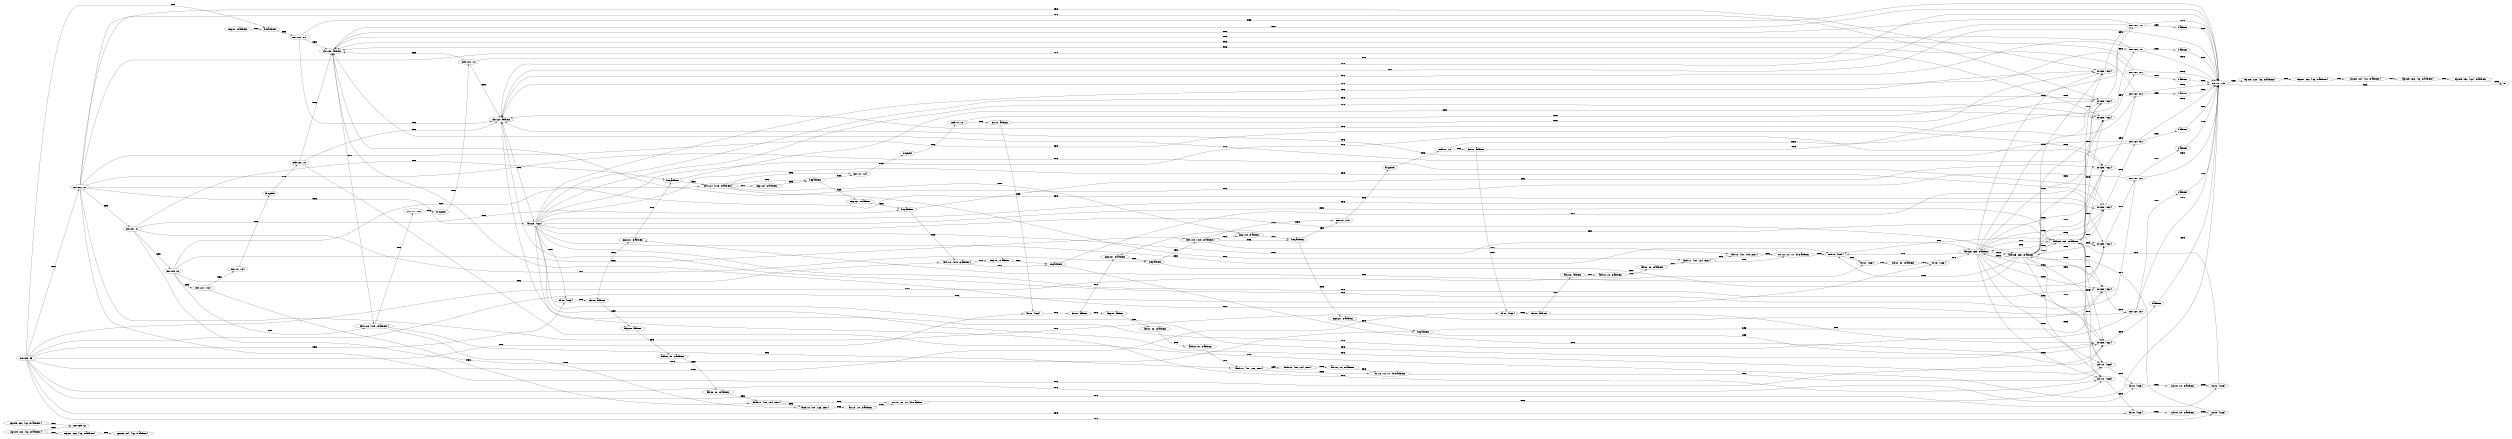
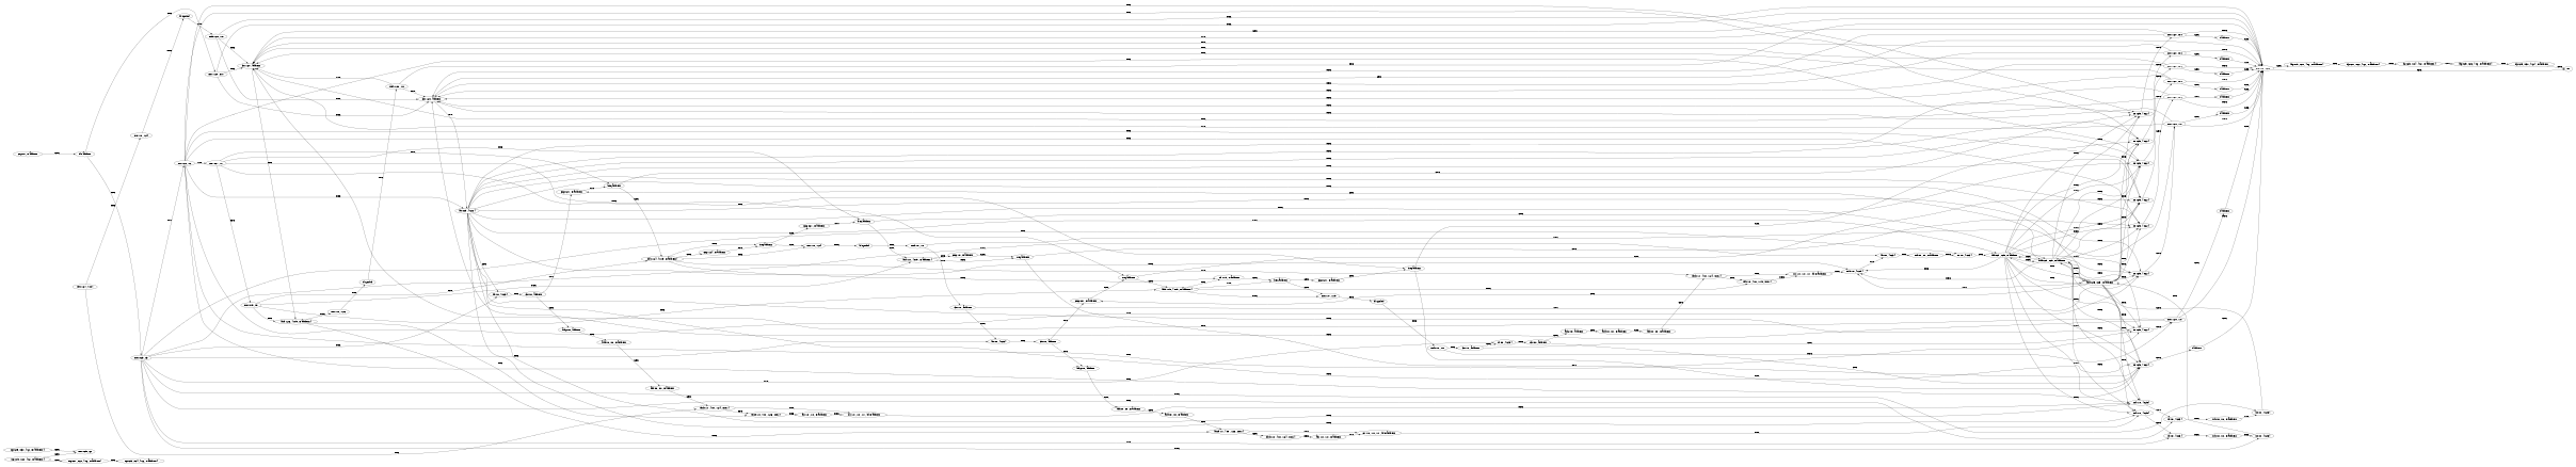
  digraph {
    rankdir=LR
    n1 [label="stp x29 , x30 , [ sp , #- address ]!"]
    n2 [label="mov x29 , sp"]
    n3 [label="stp x19 , x20 , [ sp , # address ]"]
    n4 [label="stp x21 , x22 , [ sp , # address ]"]
    n5 [label="stp x23 , x24 , [ sp , # address ]"]
    n6 [label="cmp x1 , # address"]
    n7 [label="b.le address"]
    n8 [label="mov w20 , # 0"]
    n9 [label="mov x23 , x3"]
    n10 [label="mov w0 , w20"]
    n11 [label="cbz w20 , address"]
    n12 [label="cbz w20 , address"]
    n13 [label="mov x22 , x2"]
    n14 [label="ldr x0 , [ x23 ]"]
    n15 [label="ldr x0 , [ x23 ]"]
    n16 [label="str x0 , [ x23 ]"]
    n17 [label="ldr x0 , [ x23 ]"]
    n18 [label="ldr x0 , [ x23 ]"]
    n19 [label="str x0 , [ x23 ]"]
    n20 [label="ldr x0 , [ x23 ]"]
    n21 [label="ldr x0 , [ x23 ]"]
    n22 [label="str x0 , [ x23 ]"]
    n23 [label="ldp x19 , x20 , [ sp , # address ]"]
    n24 [label=ret]
    n25 [label="ldrb w26 , [ x19 , # address ]"]
    n26 [label="ldr x25 , [ x22 ]"]
    n27 [label="mov x21 , x1"]
    n28 [label="str x25 , [ x22 ]"]
    n29 [label="str x25 , [ x22 ]"]
    n30 [label="str x25 , [ x22 ]"]
    n31 [label="str x25 , [ x22 ]"]
    n32 [label="str x25 , [ x22 ]"]
    n33 [label="str x25 , [ x22 ]"]
    n34 [label="str x25 , [ x22 ]"]
    n35 [label="str x25 , [ x22 ]"]
    n36 [label="cbz x0 , address"]
    n37 [label="sub x0 , x0 , # address"]
    n38 [label="add x25 , x25 , # address"]
    n39 [label="cbz x0 , address"]
    n40 [label="sub x0 , x0 , # address"]
    n41 [label="add x25 , x25 , # address"]
    n42 [label="cbz x0 , address"]
    n43 [label="sub x0 , x0 , # address"]
    n44 [label="add x25 , x25 , # address"]
    n45 [label="ldp x21 , x22 , [ sp , # address ]"]
    n46 [label="mov x19 , x0"]
    n47 [label="b.eq address"]
    n48 [label="b.eq address"]
    n49 [label="b.eq address"]
    n50 [label="b.eq address"]
    n51 [label="strb w0 , [ x25 ]"]
    n52 [label="strb w0 , [ x25 ]"]
    n53 [label="strb w0 , [ x25 ]"]
    n54 [label="mov w20 , # 0"]
    n55 [label="mov w20 , # 0"]
    n56 [label="mov w20 , w0"]
    n57 [label="b address"]
    n58 [label="mov w20 , # 0"]
    n59 [label="mov w20 , # 0"]
    n60 [label="mov w20 , # 0"]
    n61 [label="mov w20 , w0"]
    n62 [label="ldrb w24 , [ x0 ]"]
    n63 [label="ldrb w24 , [ x19 , # address ]"]
    n64 [label="ldrb w0 , [ x19 , # address ]"]
    n65 [label="ldrb w19 , [ x19 , # address ]"]
    n66 [label="mov w0 , w24"]
    n67 [label="ldrsb w1 , [ x0 , w24 , sxtw ]"]
    n68 [label="mov w0 , w26"]
    n69 [label="ldrsb w0 , [ x0 , w26 , sxtw ]"]
    n70 [label="ldrsb w1 , [ x0 , w26 , sxtw ]"]
    n71 [label="cmp w24 , # address"]
    n72 [label="b.eq address"]
    n73 [label="mov w0 , w24"]
    n74 [label="ldrsb w1 , [ x0 , w24 , sxtw ]"]
-   n75 [label="cmp w19 , # address"]
+   n75 [label="ldr w19 , # address"]
    n76 [label="cmp w0 , # address"]
    n77 [label="b.eq address"]
    n78 [label="b.eq address"]
    n79 [label="mov w0 , w19"]
    n80 [label="ldrb w0 , [ x0 , w19 , sxtw ]"]
    n81 [label="bl symbol"]
    n82 [label="orr w0 , w0 , w1 , lsl # address"]
    n83 [label="uxtb w20 , w0"]
    n84 [label="bl symbol"]
    n85 [label="asr w0 , w0 , # address"]
    n86 [label="ldrsb w0 , [ x0 , w24 , sxtw ]"]
    n87 [label="orr w0 , w0 , w1 , lsl # address"]
    n88 [label="ldp x23 , x24 , [ sp , # address ]"]
    n89 [label="ldp x25 , x26 , [ sp , # address ]"]
    n90 [label="ldp x29 , x30 , [ sp ] , # address"]
    n91 [label="uxtb w20 , w0"]
    n92 [label="cmp x21 , # address"]
    n93 [label="cmp x21 , # address"]
    n94 [label="adrp x0 , address"]
    n95 [label="add x0 , x0 , # address"]
    n96 [label="add x0 , x0 , # address"]
    n97 [label="b address"]
    n98 [label="cmp x21 , # address"]
    n99 [label="bl symbol"]
    n100 [label="asr w0 , w0 , # address"]
    n101 [label="orr w0 , w0 , w1 , lsl # address"]
    n102 [label="uxtb w0 , w0"]
    n103 [label="b address"]
    n104 [label="cbz w0 , address"]
    n105 [label="b address"]
    n106 [label="adrp x0 , address"]
    n107 [label="b address"]
    n108 [label="add x0 , x0 , # address"]
    n109 [label="add x0 , x0 , # address"]
    n110 [label="b address"]
    n111 [label="cmp x21 , # address"]
    n112 [label="bl symbol"]
    n113 [label="uxtb w0 , w0"]
    n114 [label="b address"]
    n115 [label="cbz w0 , address"]
    n116 [label="b address"]
    n117 [label="adrp x0 , address"]
    n118 [label="add x0 , x0 , # address"]
    n119 [label="add x0 , x0 , # address"]
    n1 -> n2 [label=CFG]
    n3 -> n2 [label=CFG]
    n3 -> n4 [label=CFG]
    n4 -> n5 [label=CFG]
    n6 -> n7 [label=CFG]
    n7 -> n8 [label=CFG]
-   n9 -> n7 [label=CFG]
+   n7 -> n9 [label=CFG]
    n8 -> n10 [label=DFG]
    n8 -> n11 [label=DFG]
    n8 -> n12 [label=DFG]
    n9 -> n13 [label=CFG]
    n9 -> n14 [label=DFG]
    n9 -> n15 [label=DFG]
    n9 -> n16 [label=DFG]
    n9 -> n17 [label=DFG]
    n9 -> n18 [label=DFG]
    n9 -> n19 [label=DFG]
    n9 -> n20 [label=DFG]
    n9 -> n21 [label=DFG]
    n9 -> n22 [label=DFG]
    n10 -> n23 [label=CFG]
    n10 -> n24 [label=CFG]
    n11 -> n10 [label=CFG]
    n11 -> n25 [label=CFG]
    n12 -> n10 [label=CFG]
    n12 -> n26 [label=CFG]
    n13 -> n26 [label=DFG]
    n13 -> n27 [label=CFG]
    n13 -> n28 [label=DFG]
    n13 -> n29 [label=DFG]
    n13 -> n30 [label=DFG]
    n13 -> n31 [label=DFG]
    n13 -> n32 [label=DFG]
    n13 -> n33 [label=DFG]
    n13 -> n34 [label=DFG]
    n13 -> n35 [label=DFG]
    n14 -> n36 [label=DFG]
    n15 -> n37 [label=DFG]
    n16 -> n38 [label=CFG]
    n17 -> n39 [label=DFG]
    n18 -> n40 [label=DFG]
    n19 -> n41 [label=CFG]
    n20 -> n42 [label=DFG]
    n21 -> n43 [label=DFG]
    n22 -> n44 [label=CFG]
    n23 -> n45 [label=CFG]
    n25 -> n68 [label=DFG]
    n25 -> n69 [label=DFG]
    n25 -> n70 [label=DFG]
    n26 -> n14 [label=CFG]
    n26 -> n28 [label=DFG]
    n26 -> n29 [label=DFG]
    n26 -> n30 [label=DFG]
    n26 -> n31 [label=DFG]
    n26 -> n32 [label=DFG]
    n26 -> n33 [label=DFG]
    n26 -> n34 [label=DFG]
    n26 -> n35 [label=DFG]
    n26 -> n38 [label=DFG]
    n26 -> n41 [label=DFG]
    n26 -> n44 [label=DFG]
    n26 -> n51 [label=DFG]
    n26 -> n52 [label=DFG]
    n26 -> n53 [label=DFG]
    n27 -> n46 [label=CFG]
    n27 -> n47 [label=DFG]
    n27 -> n48 [label=DFG]
    n27 -> n49 [label=DFG]
    n27 -> n50 [label=DFG]
    n28 -> n54 [label=CFG]
    n29 -> n55 [label=CFG]
    n30 -> n56 [label=CFG]
    n31 -> n57 [label=CFG]
    n32 -> n58 [label=CFG]
    n33 -> n59 [label=CFG]
    n34 -> n60 [label=CFG]
    n35 -> n61 [label=CFG]
    n36 -> n92 [label=CFG]
    n36 -> n94 [label=CFG]
    n37 -> n16 [label=DFG]
    n38 -> n28 [label=DFG]
    n38 -> n29 [label=DFG]
    n38 -> n30 [label=DFG]
    n38 -> n31 [label=DFG]
    n38 -> n32 [label=DFG]
    n38 -> n33 [label=DFG]
    n38 -> n34 [label=DFG]
    n38 -> n35 [label=DFG]
    n38 -> n41 [label=DFG]
    n38 -> n44 [label=DFG]
    n38 -> n51 [label=DFG]
    n38 -> n52 [label=DFG]
    n38 -> n53 [label=DFG]
    n38 -> n92 [label=CFG]
    n39 -> n93 [label=CFG]
    n39 -> n106 [label=CFG]
    n40 -> n19 [label=DFG]
    n41 -> n28 [label=DFG]
    n41 -> n29 [label=DFG]
    n41 -> n30 [label=DFG]
    n41 -> n31 [label=DFG]
    n41 -> n32 [label=DFG]
    n41 -> n33 [label=DFG]
    n41 -> n34 [label=DFG]
    n41 -> n35 [label=DFG]
    n41 -> n38 [label=DFG]
    n41 -> n44 [label=DFG]
    n41 -> n51 [label=DFG]
    n41 -> n52 [label=DFG]
    n41 -> n53 [label=DFG]
    n41 -> n93 [label=CFG]
    n42 -> n31 [label=CFG]
    n42 -> n117 [label=CFG]
    n43 -> n22 [label=DFG]
    n44 -> n28 [label=DFG]
    n44 -> n29 [label=DFG]
    n44 -> n30 [label=DFG]
    n44 -> n31 [label=DFG]
    n44 -> n32 [label=DFG]
    n44 -> n33 [label=DFG]
    n44 -> n34 [label=DFG]
    n44 -> n35 [label=DFG]
    n44 -> n38 [label=DFG]
    n44 -> n41 [label=DFG]
    n44 -> n51 [label=DFG]
    n44 -> n52 [label=DFG]
    n44 -> n53 [label=DFG]
    n45 -> n88 [label=DFG]
    n46 -> n25 [label=DFG]
-   n46 -> n62 [label=CFG]
    n46 -> n63 [label=CFG]
    n46 -> n64 [label=DFG]
    n46 -> n65 [label=DFG]
    n47 -> n28 [label=CFG]
    n47 -> n63 [label=CFG]
    n48 -> n29 [label=CFG]
    n48 -> n64 [label=CFG]
    n49 -> n33 [label=CFG]
    n49 -> n65 [label=CFG]
    n50 -> n31 [label=CFG]
    n50 -> n34 [label=CFG]
    n51 -> n15 [label=CFG]
    n52 -> n18 [label=CFG]
    n53 -> n21 [label=CFG]
    n54 -> n10 [label=DFG]
    n54 -> n11 [label=DFG]
    n54 -> n12 [label=DFG]
    n54 -> n97 [label=CFG]
    n55 -> n10 [label=DFG]
    n55 -> n11 [label=DFG]
    n55 -> n12 [label=DFG]
    n55 -> n103 [label=CFG]
    n56 -> n10 [label=DFG]
    n56 -> n11 [label=DFG]
    n56 -> n12 [label=DFG]
    n56 -> n105 [label=CFG]
    n57 -> n10 [label=CFG]
    n58 -> n10 [label=DFG]
    n58 -> n11 [label=DFG]
    n58 -> n12 [label=DFG]
    n58 -> n107 [label=CFG]
    n59 -> n10 [label=DFG]
    n59 -> n11 [label=DFG]
    n59 -> n12 [label=DFG]
    n59 -> n110 [label=CFG]
    n60 -> n10 [label=DFG]
    n60 -> n11 [label=DFG]
    n60 -> n12 [label=DFG]
    n60 -> n114 [label=CFG]
    n61 -> n10 [label=DFG]
    n61 -> n11 [label=DFG]
    n61 -> n12 [label=DFG]
    n61 -> n116 [label=CFG]
    n62 -> n66 [label=DFG]
    n62 -> n67 [label=DFG]
    n63 -> n71 [label=CFG]
    n63 -> n72 [label=DFG]
    n63 -> n73 [label=DFG]
    n63 -> n74 [label=DFG]
    n63 -> n75 [label=DFG]
    n64 -> n76 [label=CFG]
    n64 -> n77 [label=DFG]
    n65 -> n75 [label=CFG]
    n65 -> n78 [label=DFG]
    n65 -> n79 [label=DFG]
    n65 -> n80 [label=DFG]
    n66 -> n81 [label=DFG]
    n67 -> n69 [label=CFG]
    n67 -> n82 [label=DFG]
    n68 -> n84 [label=DFG]
    n69 -> n85 [label=DFG]
    n70 -> n86 [label=CFG]
    n70 -> n87 [label=DFG]
    n71 -> n72 [label=CFG]
    n72 -> n73 [label=CFG]
    n72 -> n98 [label=CFG]
    n73 -> n99 [label=DFG]
    n74 -> n80 [label=CFG]
    n74 -> n101 [label=DFG]
    n75 -> n78 [label=CFG]
    n76 -> n77 [label=CFG]
    n77 -> n31 [label=CFG]
    n77 -> n32 [label=CFG]
    n78 -> n79 [label=CFG]
    n78 -> n111 [label=CFG]
    n79 -> n112 [label=DFG]
    n80 -> n101 [label=DFG]
    n81 -> n83 [label=DFG]
    n82 -> n51 [label=DFG]
    n83 -> n10 [label=DFG]
    n83 -> n11 [label=DFG]
    n83 -> n12 [label=DFG]
    n84 -> n91 [label=DFG]
    n85 -> n82 [label=DFG]
    n86 -> n100 [label=DFG]
    n87 -> n52 [label=DFG]
    n88 -> n89 [label=CFG]
    n89 -> n90 [label=CFG]
    n90 -> n24 [label=CFG]
    n91 -> n10 [label=DFG]
    n91 -> n11 [label=DFG]
    n91 -> n12 [label=DFG]
    n92 -> n47 [label=CFG]
    n93 -> n49 [label=CFG]
    n94 -> n95 [label=CFG]
    n95 -> n96 [label=CFG]
    n96 -> n67 [label=CFG]
    n97 -> n10 [label=CFG]
    n98 -> n48 [label=CFG]
    n99 -> n102 [label=DFG]
    n100 -> n87 [label=DFG]
    n101 -> n53 [label=DFG]
    n102 -> n56 [label=DFG]
    n102 -> n104 [label=DFG]
    n103 -> n10 [label=CFG]
    n104 -> n17 [label=CFG]
    n104 -> n30 [label=CFG]
    n105 -> n10 [label=CFG]
    n106 -> n108 [label=CFG]
    n107 -> n10 [label=CFG]
    n108 -> n109 [label=CFG]
    n109 -> n70 [label=CFG]
    n110 -> n10 [label=CFG]
    n111 -> n50 [label=CFG]
    n112 -> n113 [label=DFG]
    n113 -> n61 [label=DFG]
    n113 -> n115 [label=DFG]
    n114 -> n10 [label=CFG]
    n115 -> n20 [label=CFG]
    n115 -> n35 [label=CFG]
    n116 -> n10 [label=CFG]
    n117 -> n118 [label=CFG]
    n118 -> n119 [label=CFG]
    n119 -> n74 [label=CFG]
  }
